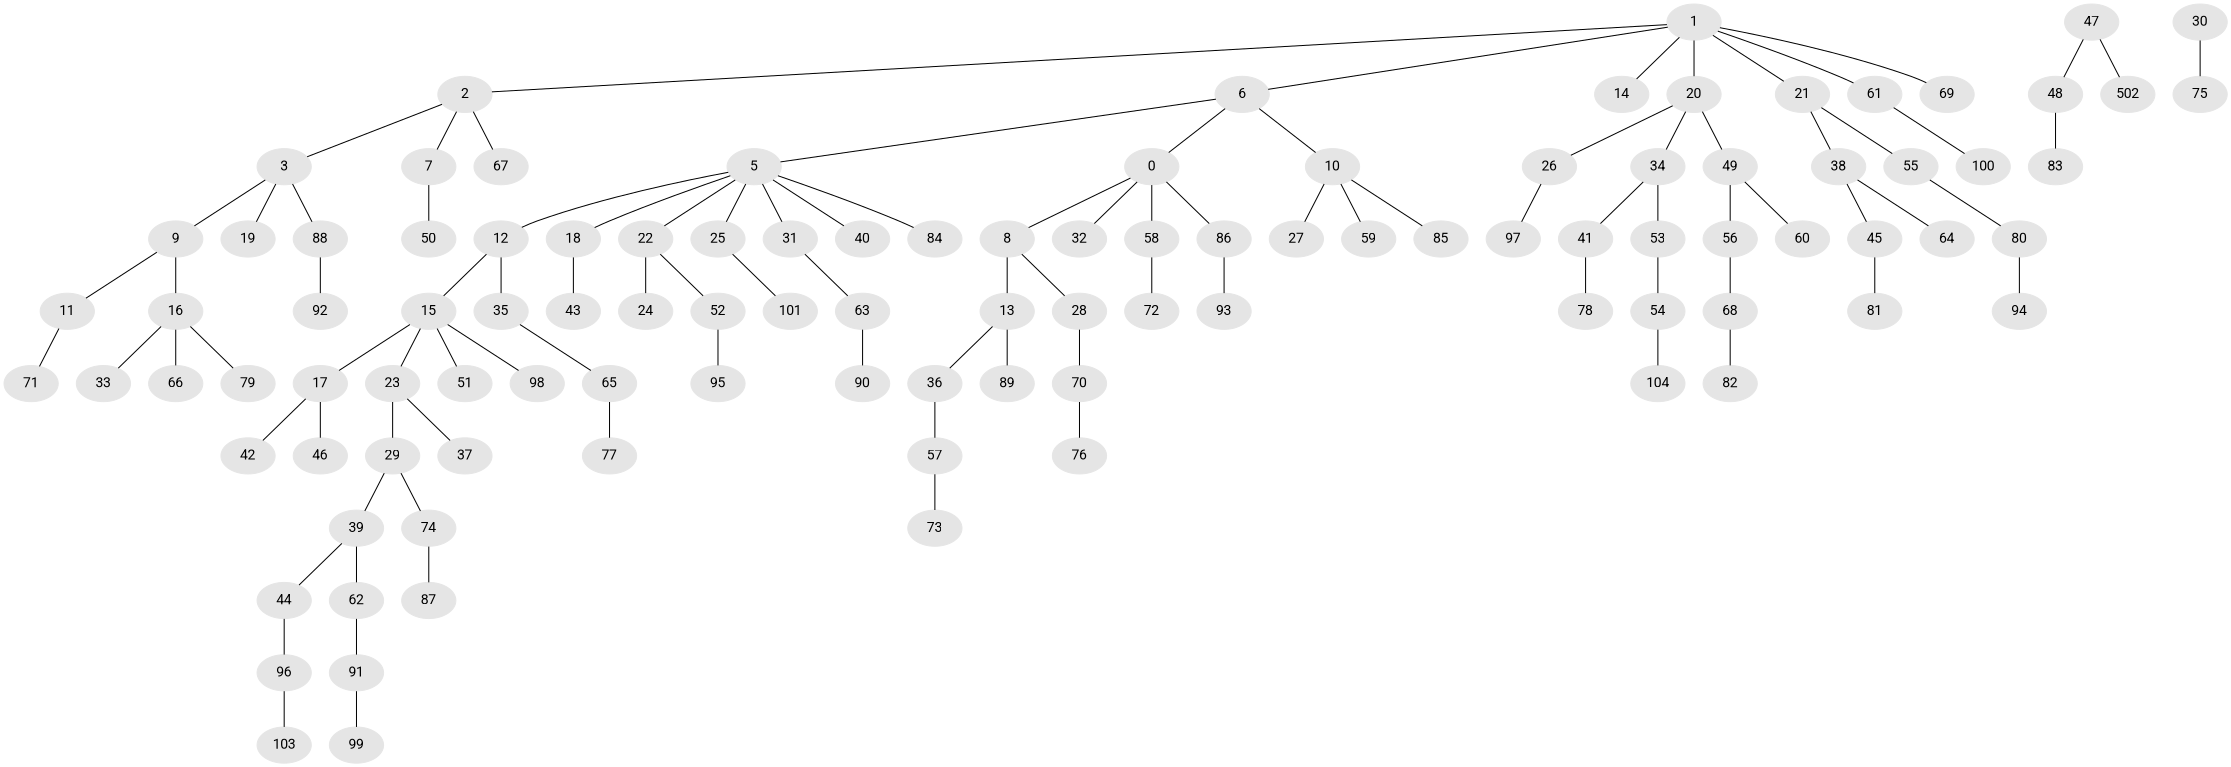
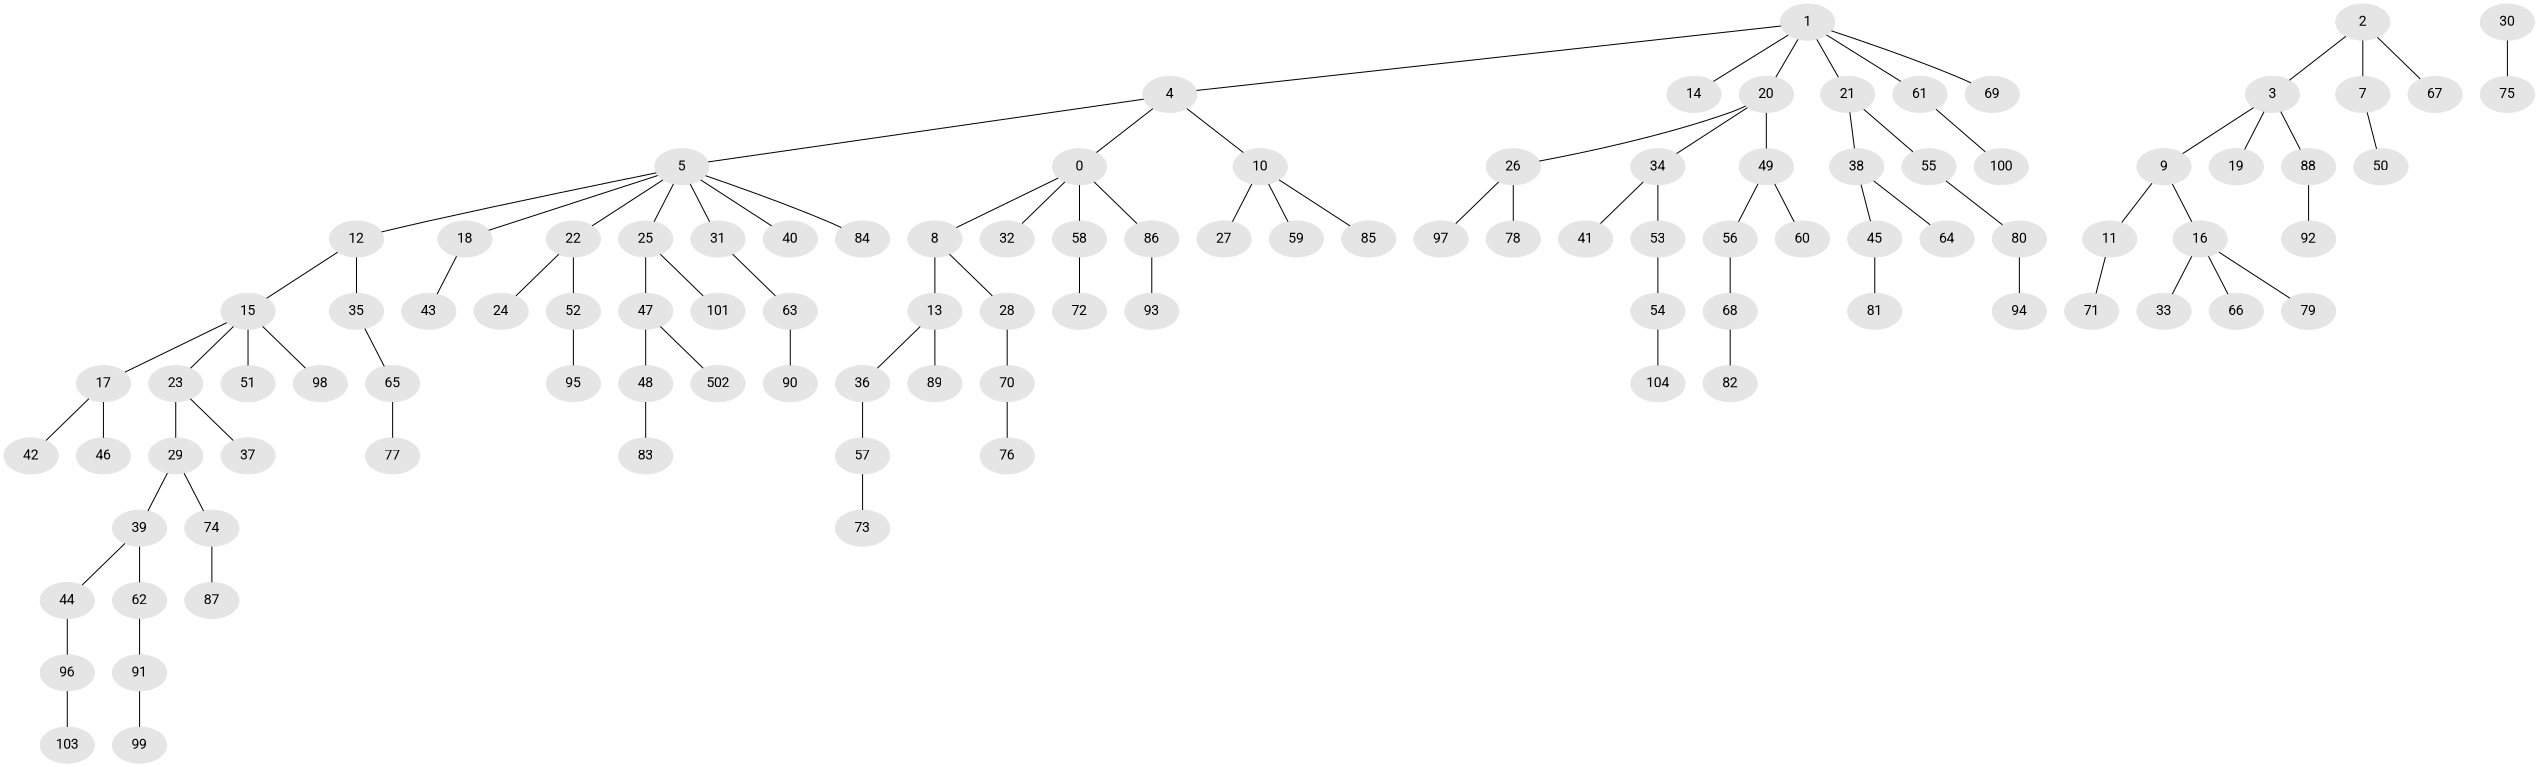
  graph {
    fontname=Roboto
    node [color=gray90 fontname=Roboto style=filled]
    edge [fontname=Roboto]
    1
    2
-   4 [label=6]
+   4
    14
    20
    21
    61
    69
    3
    7
    67
    5
    n13 [label=0]
    10
    26
    34
    49
    38
    55
    100
    9
    19
    88
    50
    11
    16
    92
    12
    18
    22
    25
    31
    40
    84
    8
    32
    58
    86
    27
    59
    85
    15
    35
    43
    24
    52
    47
    101
    63
    13
    28
    72
    93
    36
    89
    70
    71
    33
    66
    79
    17
    23
    51
    98
    65
    57
    42
    46
    29
    37
    30
    75
    97
    41
    53
    56
    60
    45
    64
    80
    95
    39
    74
    48
    n85 [label=502]
    76
    44
    62
    87
    90
    78
    54
    77
    73
    81
    96
    91
    103
    83
    68
    104
    94
    82
    99
-   1 -- 2
    1 -- 4
    1 -- 14
    1 -- 20
    1 -- 21
    1 -- 61
    1 -- 69
    2 -- 3
    2 -- 7
    2 -- 67
    4 -- 5
    4 -- n13
    4 -- 10
    20 -- 26
    20 -- 34
    20 -- 49
    21 -- 38
    21 -- 55
    61 -- 100
    3 -- 9
    3 -- 19
    3 -- 88
    7 -- 50
    5 -- 12
    5 -- 18
    5 -- 22
    5 -- 25
    5 -- 31
    5 -- 40
    5 -- 84
    n13 -- 8
    n13 -- 32
    n13 -- 58
    n13 -- 86
    10 -- 27
    10 -- 59
    10 -- 85
    26 -- 97
    34 -- 41
    34 -- 53
    49 -- 56
    49 -- 60
    38 -- 45
    38 -- 64
    55 -- 80
    9 -- 11
    9 -- 16
    88 -- 92
    11 -- 71
    16 -- 33
    16 -- 66
    16 -- 79
    12 -- 15
    12 -- 35
    18 -- 43
    22 -- 24
    22 -- 52
+   25 -- 47
    25 -- 101
    31 -- 63
    8 -- 13
    8 -- 28
    58 -- 72
    86 -- 93
    15 -- 17
    15 -- 23
    15 -- 51
    15 -- 98
    35 -- 65
    52 -- 95
    47 -- 48
    47 -- n85
    63 -- 90
    13 -- 36
    13 -- 89
    28 -- 70
    36 -- 57
    70 -- 76
    17 -- 42
    17 -- 46
    23 -- 29
    23 -- 37
    65 -- 77
    57 -- 73
    29 -- 39
    29 -- 74
    30 -- 75
-   41 -- 78
+   26 -- 78
    53 -- 54
    56 -- 68
    45 -- 81
    80 -- 94
    39 -- 44
    39 -- 62
    74 -- 87
    48 -- 83
    44 -- 96
    62 -- 91
    54 -- 104
    96 -- 103
    91 -- 99
    68 -- 82
  }
